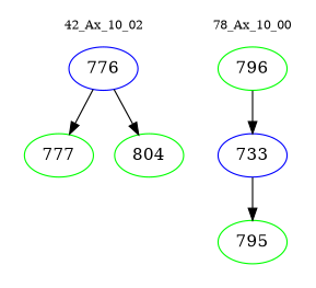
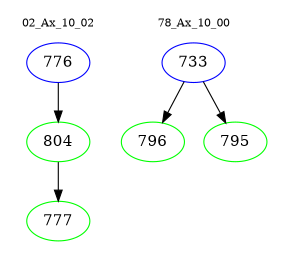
  digraph {
    node [color=green]
    edge [color=black]
    n1 [color=blue label=776]
    n2 [label=777]
    n3 [label=804]
    n4 [color=blue label=733]
    n5 [label=796]
    n6 [label=795]
    subgraph cluster_1 {
      color=white
      fontsize=10
-     label="42_Ax_10_02"
+     label="02_Ax_10_02"
      n1
      n2
      n3
    }
    subgraph cluster_2 {
      color=white
      fontsize=10
      label="78_Ax_10_00"
      n4
      n5
      n6
    }
-   n1 -> n2
+   n3 -> n2
    n1 -> n3
-   n5 -> n4
+   n4 -> n5
    n4 -> n6
  }
